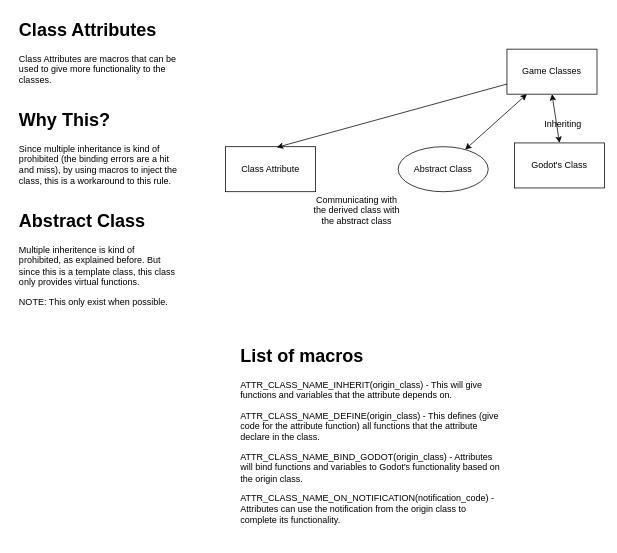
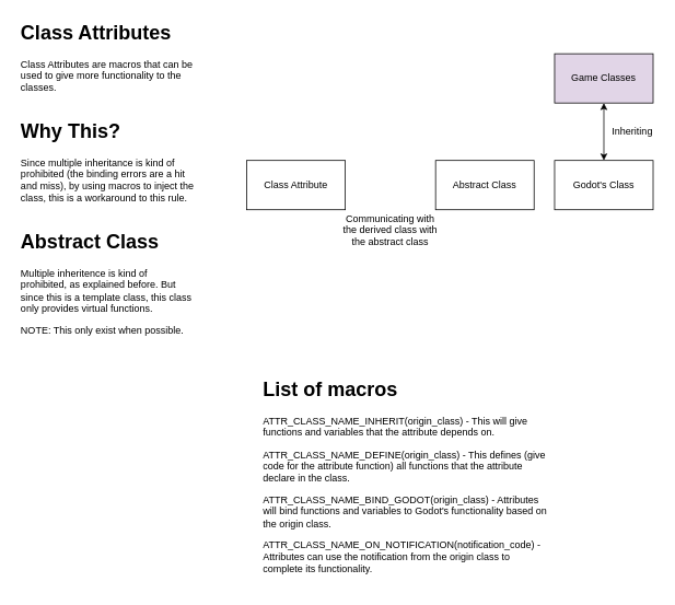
  <mxCell id="0" />
  <mxCell id="1" parent="0" />
  <mxCell id="2" value="Class Attribute" style="rounded=0;whiteSpace=wrap;html=1;" parent="1" vertex="1"><mxGeometry x="300" y="195" width="120" height="60" as="geometry" /></mxCell>
- <mxCell id="3" value="Game Classes" style="rounded=0;whiteSpace=wrap;html=1;" parent="1" vertex="1"><mxGeometry x="675" y="65" width="120" height="60" as="geometry" /></mxCell>
- <mxCell id="4" value="Godot's Class" style="rounded=0;whiteSpace=wrap;html=1;" parent="1" vertex="1"><mxGeometry x="685" y="190" width="120" height="60" as="geometry" /></mxCell>
+ <mxCell id="3" value="Game Classes" style="rounded=0;whiteSpace=wrap;html=1;fillColor=#e1d5e7;" parent="1" vertex="1"><mxGeometry x="675" y="65" width="120" height="60" as="geometry" /></mxCell>
+ <mxCell id="4" value="Godot's Class" style="rounded=0;whiteSpace=wrap;html=1;" parent="1" vertex="1"><mxGeometry x="675" y="195" width="120" height="60" as="geometry" /></mxCell>
  <mxCell id="5" value="" style="endArrow=classic;startArrow=classic;html=1;exitX=0.5;exitY=0;exitDx=0;exitDy=0;entryX=0.5;entryY=1;entryDx=0;entryDy=0;" parent="1" source="4" target="3" edge="1"><mxGeometry width="50" height="50" relative="1" as="geometry"><mxPoint x="710" y="195" as="sourcePoint" /><mxPoint x="760" y="145" as="targetPoint" /></mxGeometry></mxCell>
- <mxCell id="6" value="" style="endArrow=classic;html=1;entryX=0.568;entryY=0.015;entryDx=0;entryDy=0;entryPerimeter=0;" parent="1" source="3" target="2" edge="1"><mxGeometry width="50" height="50" relative="1" as="geometry"><mxPoint x="710" y="195" as="sourcePoint" /><mxPoint x="760" y="145" as="targetPoint" /></mxGeometry></mxCell>
- <mxCell id="7" value="Inheriting" style="text;html=1;strokeColor=none;fillColor=none;align=center;verticalAlign=middle;whiteSpace=wrap;rounded=0;" parent="1" vertex="1"><mxGeometry x="720" y="150" width="60" height="30" as="geometry" /></mxCell>
+ <mxCell id="7" value="Inheriting" style="text;html=1;strokeColor=none;fillColor=none;align=center;verticalAlign=middle;whiteSpace=wrap;rounded=0;" parent="1" vertex="1"><mxGeometry x="740" y="145" width="60" height="30" as="geometry" /></mxCell>
  <mxCell id="8" value="&lt;h1&gt;Class Attributes&lt;/h1&gt;&lt;p&gt;Class Attributes are macros that can be used to give more functionality to the classes.&lt;/p&gt;" style="text;html=1;strokeColor=none;fillColor=none;spacing=5;spacingTop=-20;whiteSpace=wrap;overflow=hidden;rounded=0;" parent="1" vertex="1"><mxGeometry x="20" y="20" width="220" height="120" as="geometry" /></mxCell>
  <mxCell id="9" value="&lt;h1&gt;List of macros&lt;/h1&gt;&lt;p&gt;ATTR_CLASS_NAME_INHERIT(origin_class) - This will give functions and variables that the attribute depends on.&lt;/p&gt;&lt;p&gt;ATTR_CLASS_NAME_DEFINE(origin_class) - This defines (give code for the attribute function) all functions that the attribute declare in the class.&lt;/p&gt;&lt;p&gt;ATTR_CLASS_NAME_BIND_GODOT(origin_class) - Attributes will bind functions and variables to Godot's functionality based on the origin class.&lt;/p&gt;&lt;p&gt;ATTR_CLASS_NAME_ON_NOTIFICATION(notification_code) - Attributes can use the notification from the origin class to complete its functionality.&lt;/p&gt;" style="text;html=1;strokeColor=none;fillColor=none;spacing=5;spacingTop=-20;whiteSpace=wrap;overflow=hidden;rounded=0;" parent="1" vertex="1"><mxGeometry x="315" y="455" width="360" height="260" as="geometry" /></mxCell>
  <mxCell id="10" value="&lt;h1&gt;Why This?&lt;/h1&gt;&lt;p&gt;Since multiple inheritance is kind of prohibited (the binding errors are a hit and miss), by using macros to inject the class, this is a workaround to this rule.&lt;/p&gt;" style="text;html=1;strokeColor=none;fillColor=none;spacing=5;spacingTop=-20;whiteSpace=wrap;overflow=hidden;rounded=0;" parent="1" vertex="1"><mxGeometry x="20" y="140" width="220" height="120" as="geometry" /></mxCell>
  <mxCell id="11" value="&lt;h1&gt;Abstract Class&lt;/h1&gt;&lt;p&gt;Multiple inheritence is kind of prohibited, as explained before. But since this is a template class, this class only provides virtual functions.&lt;/p&gt;&lt;p&gt;NOTE: This only exist when possible.&lt;/p&gt;" style="text;html=1;strokeColor=none;fillColor=none;spacing=5;spacingTop=-20;whiteSpace=wrap;overflow=hidden;rounded=0;" parent="1" vertex="1"><mxGeometry x="20" y="275" width="220" height="150" as="geometry" /></mxCell>
- <mxCell id="12" value="Abstract Class" style="ellipse;whiteSpace=wrap;html=1;" parent="1" vertex="1"><mxGeometry x="530" y="195" width="120" height="60" as="geometry" /></mxCell>
- <mxCell id="13" value="" style="endArrow=classic;html=1;startArrow=classic;startFill=1;" parent="1" source="3" target="12" edge="1"><mxGeometry width="50" height="50" relative="1" as="geometry"><mxPoint x="670" y="345" as="sourcePoint" /><mxPoint x="720" y="295" as="targetPoint" /></mxGeometry></mxCell>
+ <mxCell id="12" value="Abstract Class" style="rounded=0;whiteSpace=wrap;html=1;" parent="1" vertex="1"><mxGeometry x="530" y="195" width="120" height="60" as="geometry" /></mxCell>
  <mxCell id="14" value="Communicating with the derived class with the abstract class" style="text;html=1;strokeColor=none;fillColor=none;align=center;verticalAlign=middle;whiteSpace=wrap;rounded=0;" parent="1" vertex="1"><mxGeometry x="410" y="265" width="130" height="30" as="geometry" /></mxCell>
